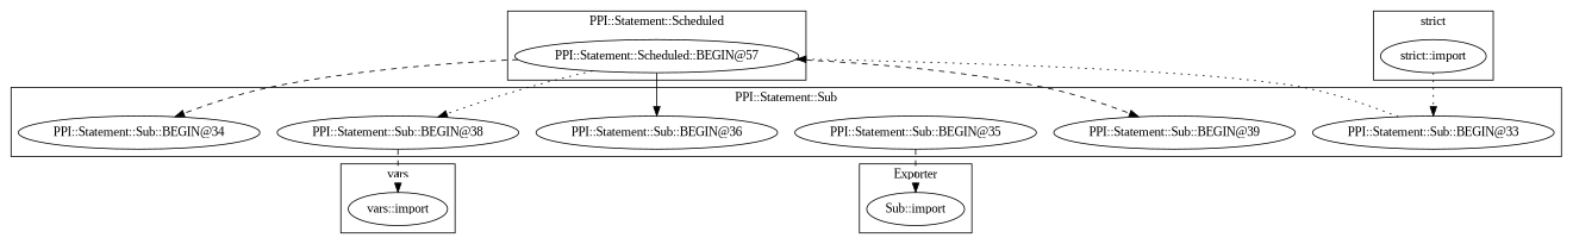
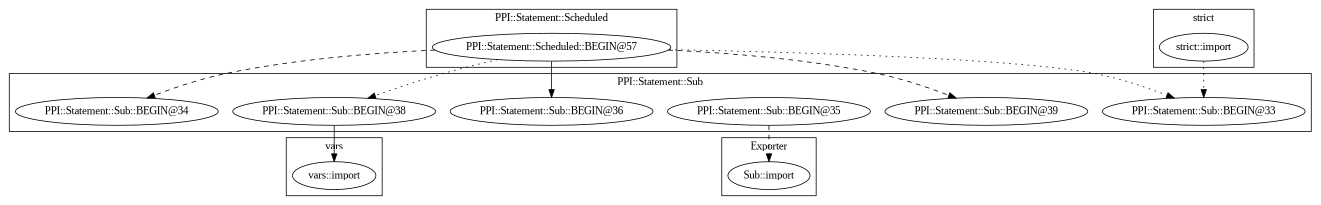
  digraph {
    fontname="Liberation Serif"
    node [fontname="Liberation Serif"]
    edge [fontname="Liberation Serif" style=dashed]
    "PPI::Statement::Sub::BEGIN@36"
    "PPI::Statement::Sub::BEGIN@38"
    "PPI::Statement::Sub::BEGIN@35"
    "PPI::Statement::Sub::BEGIN@33"
    "PPI::Statement::Sub::BEGIN@39"
    "PPI::Statement::Sub::BEGIN@34"
    "PPI::Statement::Scheduled::BEGIN@57"
    n8 [label="Sub::import"]
    "vars::import"
    "strict::import"
    subgraph cluster_1 {
      label="PPI::Statement::Sub"
      "PPI::Statement::Sub::BEGIN@36"
      "PPI::Statement::Sub::BEGIN@38"
      "PPI::Statement::Sub::BEGIN@35"
      "PPI::Statement::Sub::BEGIN@33"
      "PPI::Statement::Sub::BEGIN@39"
      "PPI::Statement::Sub::BEGIN@34"
    }
    subgraph cluster_2 {
      label="PPI::Statement::Scheduled"
      "PPI::Statement::Scheduled::BEGIN@57"
    }
    subgraph cluster_3 {
      label=Exporter
      n8
    }
    subgraph cluster_4 {
      label=vars
      "vars::import"
    }
    subgraph cluster_5 {
      label="strict"
      "strict::import"
    }
-   "PPI::Statement::Sub::BEGIN@38" -> "vars::import"
+   "PPI::Statement::Sub::BEGIN@38" -> "vars::import" [style=solid]
    "PPI::Statement::Sub::BEGIN@35" -> n8
    "PPI::Statement::Scheduled::BEGIN@57" -> "PPI::Statement::Sub::BEGIN@36" [style=solid]
    "PPI::Statement::Scheduled::BEGIN@57" -> "PPI::Statement::Sub::BEGIN@38" [style=dotted]
-   "PPI::Statement::Sub::BEGIN@33" -> "PPI::Statement::Scheduled::BEGIN@57" [style=dotted]
+   "PPI::Statement::Scheduled::BEGIN@57" -> "PPI::Statement::Sub::BEGIN@33" [style=dotted]
    "PPI::Statement::Scheduled::BEGIN@57" -> "PPI::Statement::Sub::BEGIN@39"
    "PPI::Statement::Scheduled::BEGIN@57" -> "PPI::Statement::Sub::BEGIN@34"
    "strict::import" -> "PPI::Statement::Sub::BEGIN@33" [style=dotted]
  }
